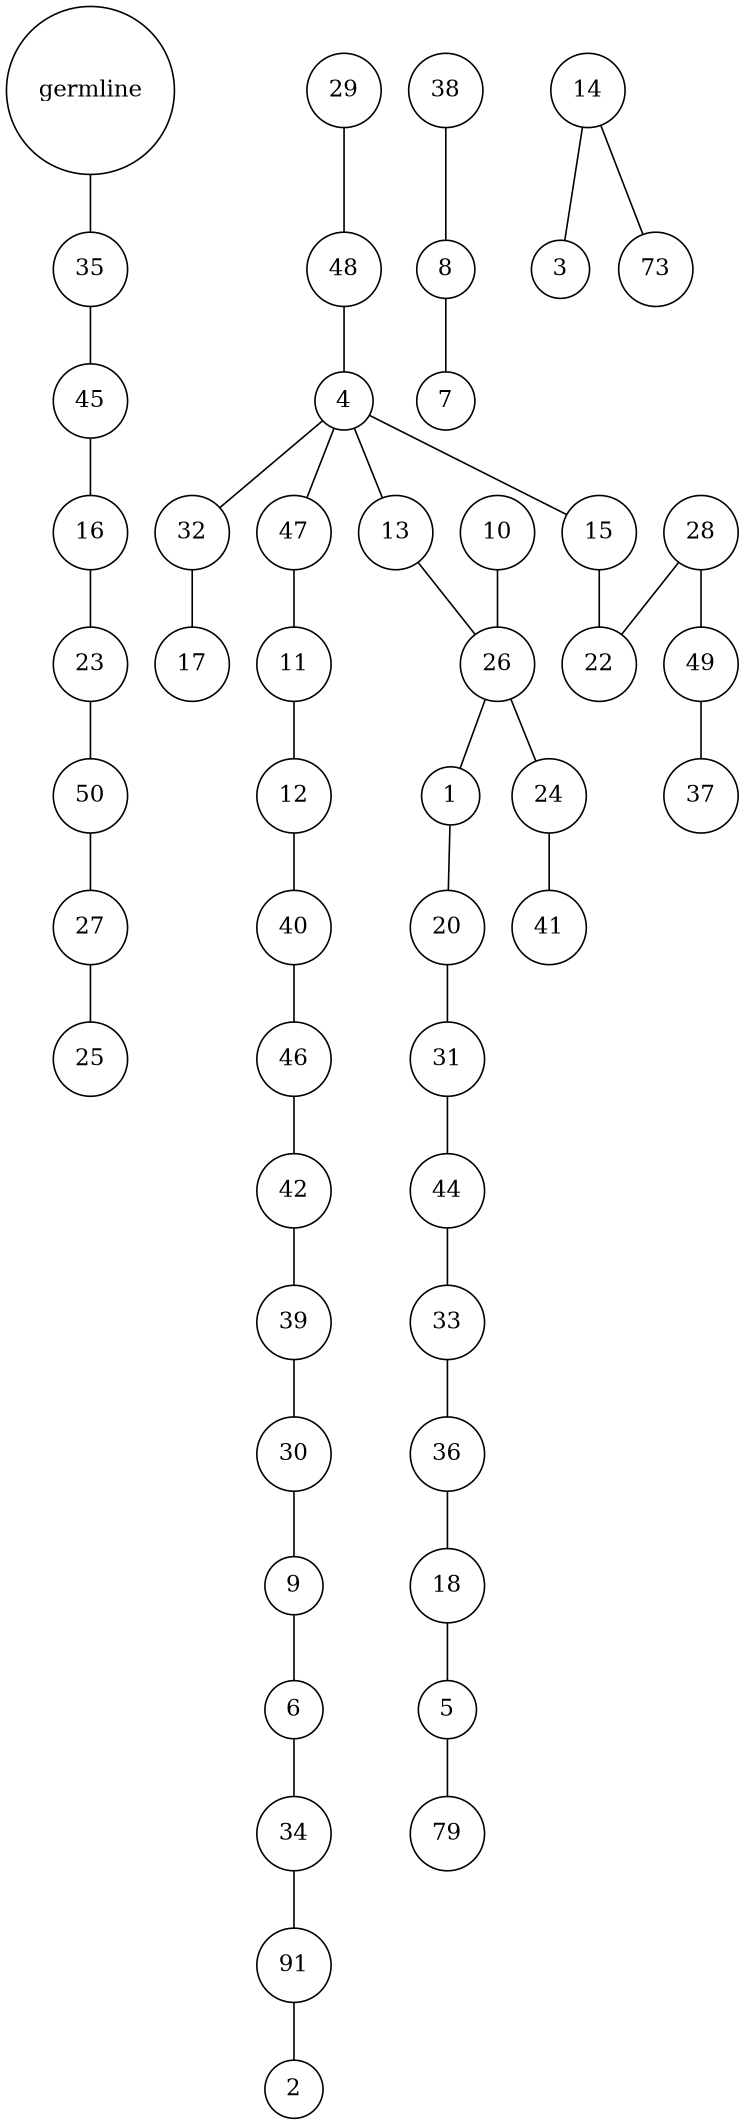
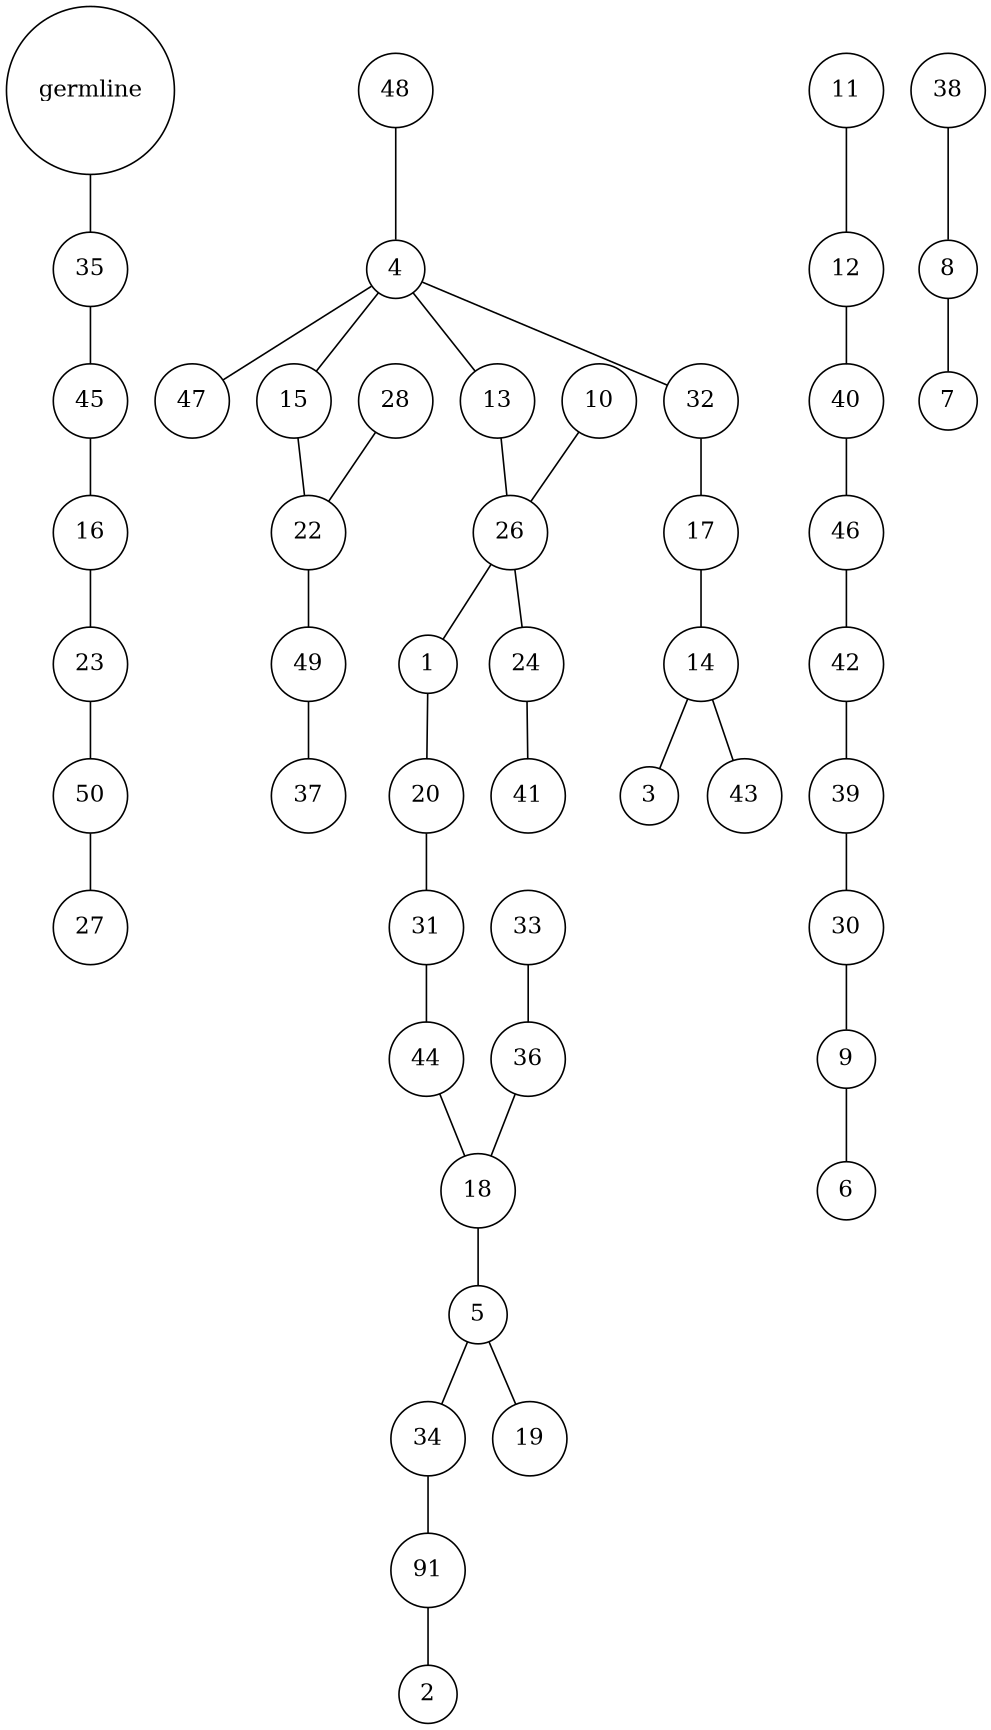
  graph {
    rankdir=UD
    splines=line
    node [shape=circle]
    n1 [label=germline]
    n2 [label=35]
    n3 [label=45]
    n4 [label=16]
    n5 [label=23]
    n6 [label=50]
    n7 [label=27]
-   n8 [label=25]
-   n9 [label=29]
    n10 [label=48]
    n11 [label=4]
    n12 [label=47]
    n13 [label=15]
    n14 [label=13]
    n15 [label=32]
    n16 [label=11]
    n17 [label=22]
    n18 [label=26]
    n19 [label=17]
    n20 [label=12]
    n21 [label=40]
    n22 [label=46]
    n23 [label=42]
    n24 [label=39]
    n25 [label=30]
    n26 [label=9]
    n27 [label=6]
    n28 [label=34]
    n29 [label=91]
    n30 [label=2]
    n31 [label=28]
    n32 [label=49]
    n33 [label=37]
    n34 [label=10]
    n35 [label=1]
    n36 [label=24]
    n37 [label=20]
    n38 [label=41]
    n39 [label=31]
    n40 [label=44]
    n41 [label=33]
    n42 [label=36]
    n43 [label=18]
    n44 [label=5]
-   n45 [label=79]
+   n45 [label=19]
    n46 [label=38]
    n47 [label=8]
    n48 [label=7]
    n49 [label=14]
    n50 [label=3]
-   n51 [label=73]
+   n51 [label=43]
    n1 -- n2
    n2 -- n3
    n3 -- n4
    n4 -- n5
    n5 -- n6
    n6 -- n7
-   n7 -- n8
-   n9 -- n10
    n10 -- n11
    n11 -- n12
    n11 -- n13
    n11 -- n14
    n11 -- n15
-   n12 -- n16
    n13 -- n17
    n14 -- n18
    n15 -- n19
    n16 -- n20
-   n31 -- n32
+   n17 -- n32
    n18 -- n35
    n18 -- n36
+   n19 -- n49
    n20 -- n21
    n21 -- n22
    n22 -- n23
    n23 -- n24
    n24 -- n25
    n25 -- n26
    n26 -- n27
-   n27 -- n28
+   n44 -- n28
    n28 -- n29
    n29 -- n30
    n31 -- n17
    n32 -- n33
    n34 -- n18
    n35 -- n37
    n36 -- n38
    n37 -- n39
    n39 -- n40
-   n40 -- n41
+   n40 -- n43
    n41 -- n42
    n42 -- n43
    n43 -- n44
    n44 -- n45
    n46 -- n47
    n47 -- n48
    n49 -- n50
    n49 -- n51
  }
